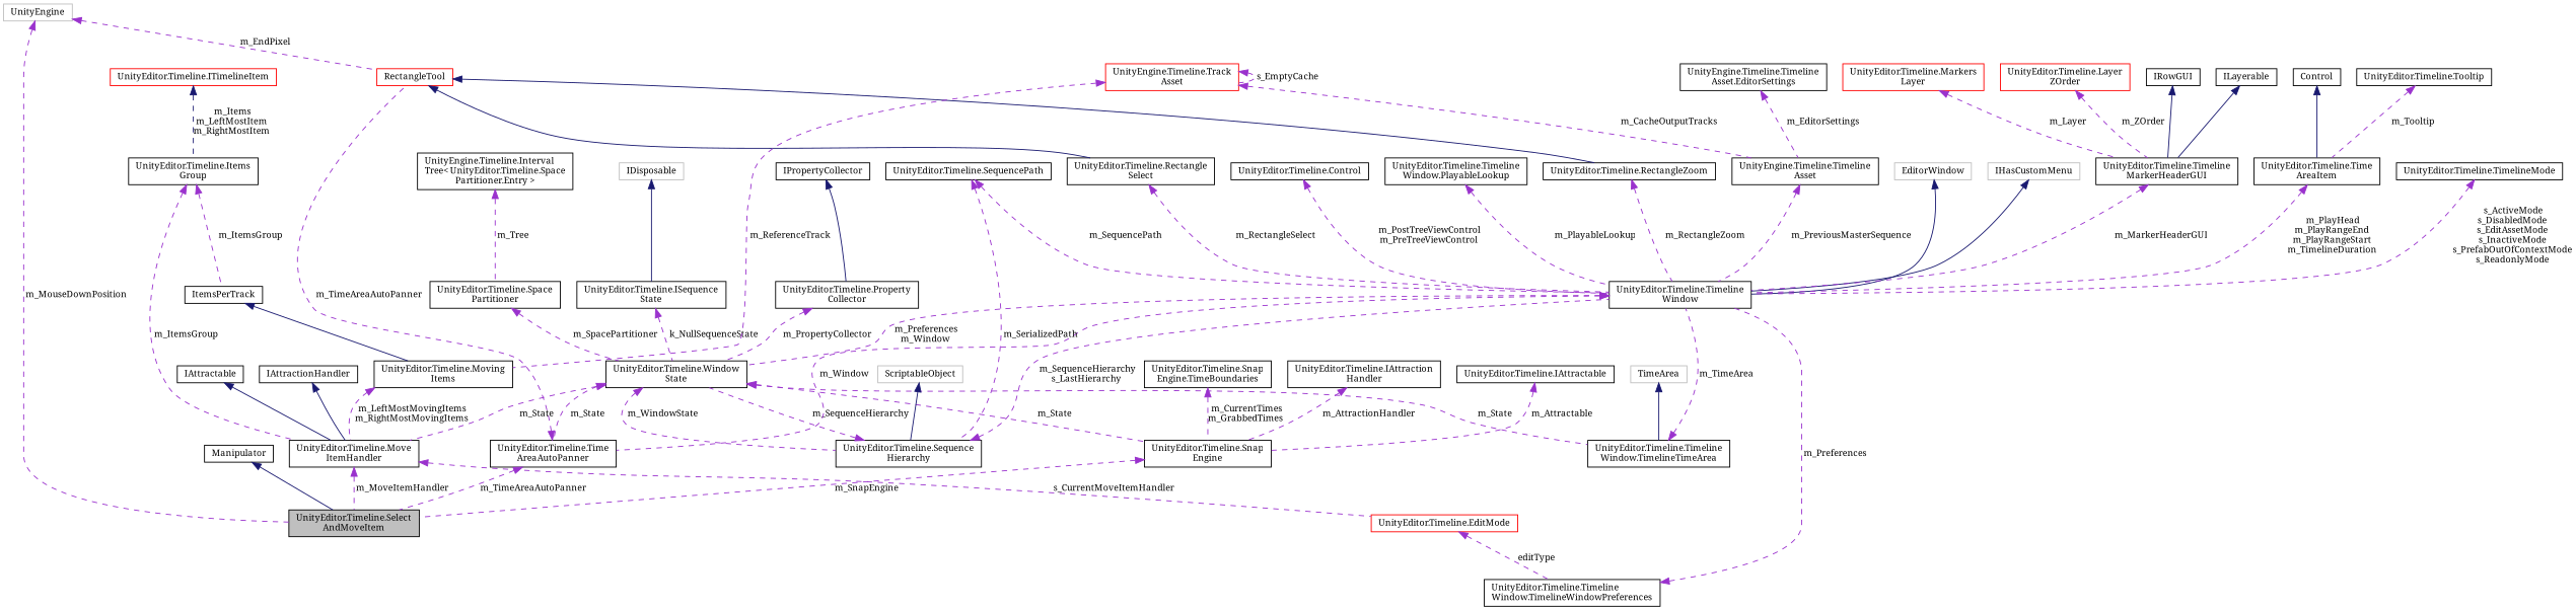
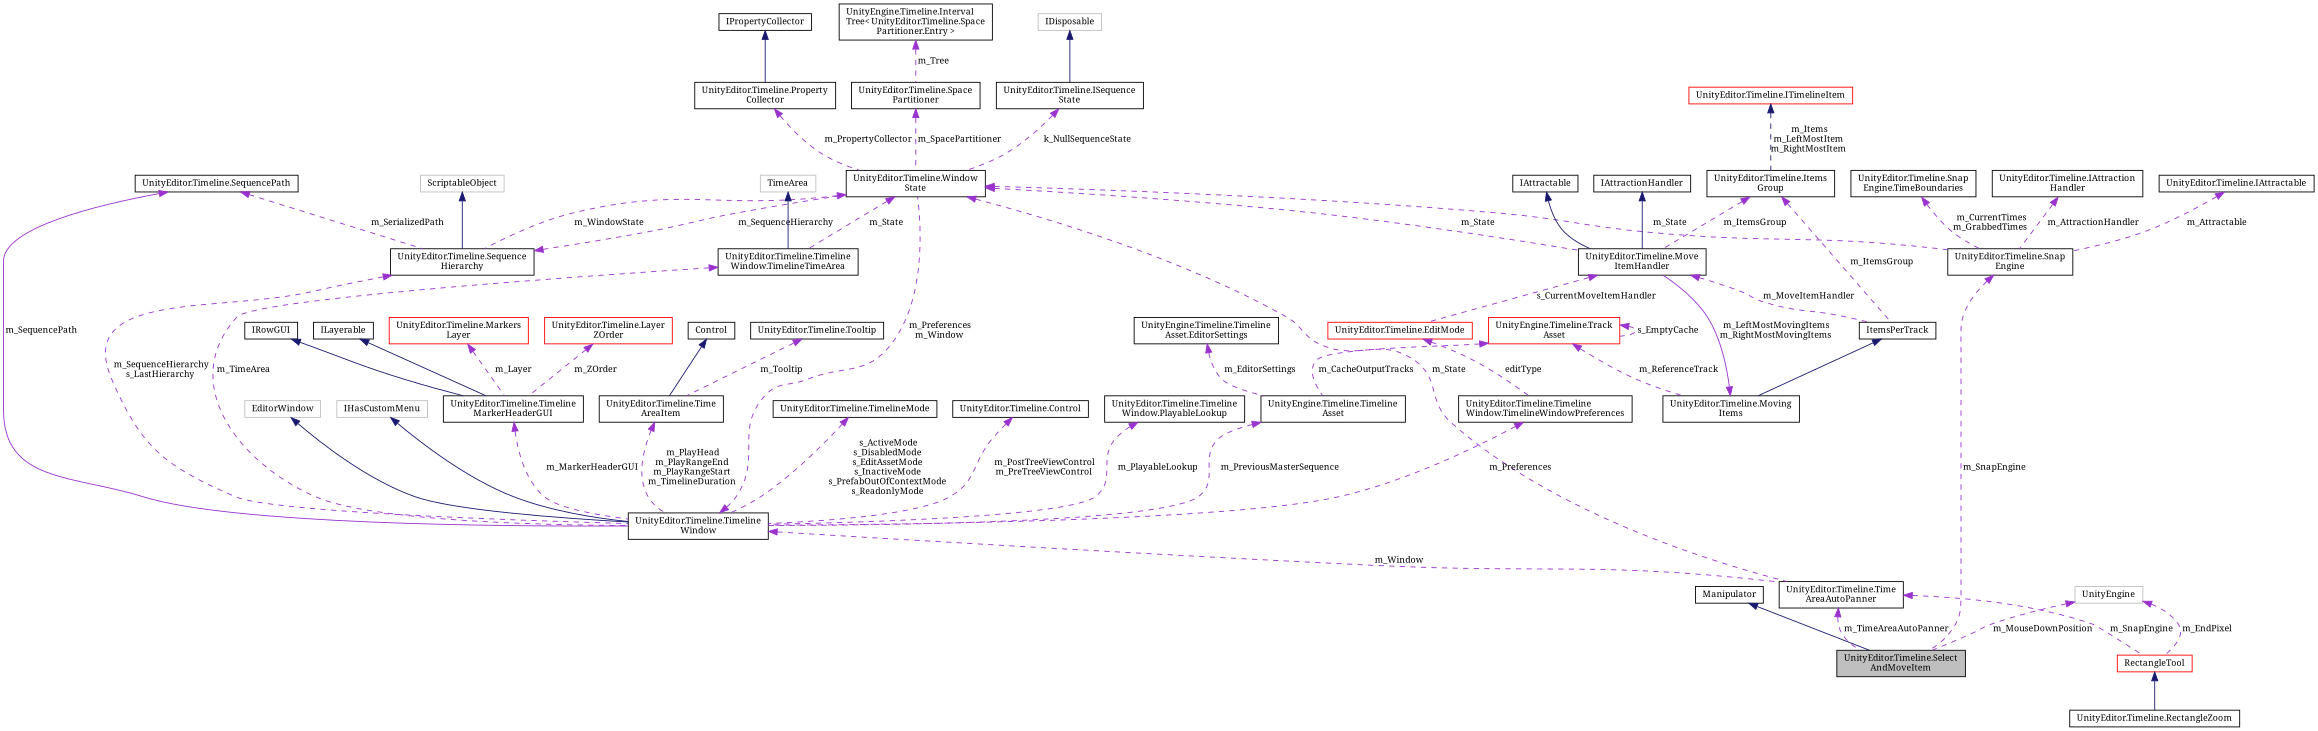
  digraph {
    fontname="Noto Serif"
    rankdir=TB
    node [color=black fillcolor=white fontname="Noto Serif" fontsize=10 shape=record style=filled]
    edge [color=darkorchid3 dir=back fontname="Noto Serif" fontsize=10 labelfontname=Helvetica labelfontsize=10 style=dashed]
    n1 [fillcolor=grey75 fontcolor=black height=0.2 label="UnityEditor.Timeline.Select\lAndMoveItem" width=0.4]
    n2 [height=0.2 label=Manipulator width=0.4]
    n3 [color=grey75 height=0.2 label=UnityEngine width=0.4]
    n4 [color=red height=0.2 label=RectangleTool width=0.4]
-   n5 [height=0.2 label="UnityEditor.Timeline.Rectangle\lSelect" width=0.4]
    n6 [height=0.2 label="UnityEditor.Timeline.RectangleZoom" width=0.4]
    n7 [height=0.2 label="UnityEditor.Timeline.Time\lAreaAutoPanner" width=0.4]
    n8 [height=0.2 label="UnityEditor.Timeline.Window\lState" width=0.4]
    n9 [height=0.2 label="UnityEditor.Timeline.Sequence\lHierarchy" width=0.4]
    n10 [height=0.2 label="UnityEditor.Timeline.Timeline\lWindow.TimelineTimeArea" width=0.4]
    n11 [height=0.2 label="UnityEditor.Timeline.Move\lItemHandler" width=0.4]
    n12 [height=0.2 label="UnityEditor.Timeline.Snap\lEngine" width=0.4]
    n13 [height=0.2 label="UnityEditor.Timeline.Timeline\lWindow" width=0.4]
    n14 [color=red height=0.2 label="UnityEditor.Timeline.EditMode" width=0.4]
    n15 [height=0.2 label="UnityEditor.Timeline.ISequence\lState" width=0.4]
    n16 [color=grey75 height=0.2 label=IDisposable width=0.4]
    n17 [height=0.2 label="UnityEditor.Timeline.Property\lCollector" width=0.4]
    n18 [height=0.2 label=IPropertyCollector width=0.4]
    n19 [height=0.2 label="UnityEditor.Timeline.Space\lPartitioner" width=0.4]
    n20 [height=0.2 label="UnityEngine.Timeline.Interval\lTree\< UnityEditor.Timeline.Space\lPartitioner.Entry \>" width=0.4]
    n21 [color=grey75 height=0.2 label=ScriptableObject width=0.4]
    n22 [height=0.2 label="UnityEditor.Timeline.SequencePath" width=0.4]
    n23 [color=grey75 height=0.2 label=EditorWindow width=0.4]
    n24 [color=grey75 height=0.2 label=IHasCustomMenu width=0.4]
    n25 [height=0.2 label="UnityEditor.Timeline.Timeline\lMarkerHeaderGUI" width=0.4]
    n26 [height=0.2 label=IRowGUI width=0.4]
    n27 [height=0.2 label=ILayerable width=0.4]
    n28 [color=red height=0.2 label="UnityEditor.Timeline.Markers\lLayer" width=0.4]
    n29 [color=red height=0.2 label="UnityEditor.Timeline.Layer\lZOrder" width=0.4]
    n30 [height=0.2 label="UnityEditor.Timeline.Time\lAreaItem" width=0.4]
    n31 [height=0.2 label=Control width=0.4]
    n32 [height=0.2 label="UnityEditor.Timeline.Tooltip" width=0.4]
    n33 [height=0.2 label="UnityEngine.Timeline.Timeline\lAsset" width=0.4]
    n34 [height=0.2 label="UnityEngine.Timeline.Timeline\lAsset.EditorSettings" width=0.4]
    n35 [color=red height=0.2 label="UnityEngine.Timeline.Track\lAsset" width=0.4]
    n36 [height=0.2 label="UnityEditor.Timeline.Moving\lItems" width=0.4]
    n37 [height=0.2 label="UnityEditor.Timeline.TimelineMode" width=0.4]
    n38 [height=0.2 label="UnityEditor.Timeline.Control" width=0.4]
    n39 [color=grey75 height=0.2 label=TimeArea width=0.4]
    n40 [height=0.2 label="UnityEditor.Timeline.Timeline\lWindow.PlayableLookup" width=0.4]
    n41 [height=0.2 label="UnityEditor.Timeline.Timeline\lWindow.TimelineWindowPreferences" width=0.4]
    n42 [height=0.2 label=IAttractable width=0.4]
    n43 [height=0.2 label=IAttractionHandler width=0.4]
    n44 [height=0.2 label="UnityEditor.Timeline.Items\lGroup" width=0.4]
    n45 [height=0.2 label=ItemsPerTrack width=0.4]
    n46 [color=red height=0.2 label="UnityEditor.Timeline.ITimelineItem" width=0.4]
    n47 [height=0.2 label="UnityEditor.Timeline.IAttractable" width=0.4]
    n48 [height=0.2 label="UnityEditor.Timeline.Snap\lEngine.TimeBoundaries" width=0.4]
    n49 [height=0.2 label="UnityEditor.Timeline.IAttraction\lHandler" width=0.4]
    n2 -> n1 [color=midnightblue style=solid]
    n3 -> n1 [label=" m_MouseDownPosition"]
    n3 -> n4 [label=" m_EndPixel"]
-   n4 -> n5 [color=midnightblue style=solid]
    n4 -> n6 [color=midnightblue style=solid]
-   n5 -> n13 [label=" m_RectangleSelect"]
-   n6 -> n13 [label=" m_RectangleZoom"]
    n7 -> n1 [label=" m_TimeAreaAutoPanner"]
-   n7 -> n4 [label=" m_TimeAreaAutoPanner"]
+   n7 -> n4 [label=" m_SnapEngine"]
    n8 -> n7 [label=" m_State"]
    n8 -> n9 [label=" m_WindowState"]
    n8 -> n10 [label=" m_State"]
    n8 -> n11 [label=" m_State"]
    n8 -> n12 [label=" m_State"]
    n9 -> n8 [label=" m_SequenceHierarchy"]
    n9 -> n13 [label=" m_SequenceHierarchy\ns_LastHierarchy"]
    n10 -> n13 [label=" m_TimeArea"]
-   n11 -> n1 [label=" m_MoveItemHandler"]
+   n11 -> n45 [label=" m_MoveItemHandler"]
    n11 -> n14 [label=" s_CurrentMoveItemHandler"]
    n12 -> n1 [label=" m_SnapEngine"]
    n13 -> n7 [label=" m_Window"]
    n13 -> n8 [label=" m_Preferences\nm_Window"]
    n14 -> n41 [label=" editType"]
    n15 -> n8 [label=" k_NullSequenceState"]
    n16 -> n15 [color=midnightblue style=solid]
    n17 -> n8 [label=" m_PropertyCollector"]
    n18 -> n17 [color=midnightblue style=solid]
    n19 -> n8 [label=" m_SpacePartitioner"]
    n20 -> n19 [label=" m_Tree"]
    n21 -> n9 [color=midnightblue style=solid]
    n22 -> n9 [label=" m_SerializedPath"]
-   n22 -> n13 [label=" m_SequencePath"]
+   n22 -> n13 [label=" m_SequencePath" style=solid]
    n23 -> n13 [color=midnightblue style=solid]
    n24 -> n13 [color=midnightblue style=solid]
    n25 -> n13 [label=" m_MarkerHeaderGUI"]
    n26 -> n25 [color=midnightblue style=solid]
    n27 -> n25 [color=midnightblue style=solid]
    n28 -> n25 [label=" m_Layer"]
    n29 -> n25 [label=" m_ZOrder"]
    n30 -> n13 [label=" m_PlayHead\nm_PlayRangeEnd\nm_PlayRangeStart\nm_TimelineDuration"]
    n31 -> n30 [color=midnightblue style=solid]
    n32 -> n30 [label=" m_Tooltip"]
    n33 -> n13 [label=" m_PreviousMasterSequence"]
    n34 -> n33 [label=" m_EditorSettings"]
    n35 -> n33 [label=" m_CacheOutputTracks"]
    n35 -> n35 [label=" s_EmptyCache"]
    n35 -> n36 [label=" m_ReferenceTrack"]
-   n36 -> n11 [label=" m_LeftMostMovingItems\nm_RightMostMovingItems"]
+   n36 -> n11 [label=" m_LeftMostMovingItems\nm_RightMostMovingItems" style=solid]
    n37 -> n13 [label=" s_ActiveMode\ns_DisabledMode\ns_EditAssetMode\ns_InactiveMode\ns_PrefabOutOfContextMode\ns_ReadonlyMode"]
    n38 -> n13 [label=" m_PostTreeViewControl\nm_PreTreeViewControl"]
    n39 -> n10 [color=midnightblue style=solid]
    n40 -> n13 [label=" m_PlayableLookup"]
    n41 -> n13 [label=" m_Preferences"]
    n42 -> n11 [color=midnightblue style=solid]
    n43 -> n11 [color=midnightblue style=solid]
    n44 -> n11 [label=" m_ItemsGroup"]
    n44 -> n45 [label=" m_ItemsGroup"]
    n45 -> n36 [color=midnightblue style=solid]
    n46 -> n44 [color=midnightblue label=" m_Items\nm_LeftMostItem\nm_RightMostItem"]
    n47 -> n12 [label=" m_Attractable"]
    n48 -> n12 [label=" m_CurrentTimes\nm_GrabbedTimes"]
    n49 -> n12 [label=" m_AttractionHandler"]
  }
